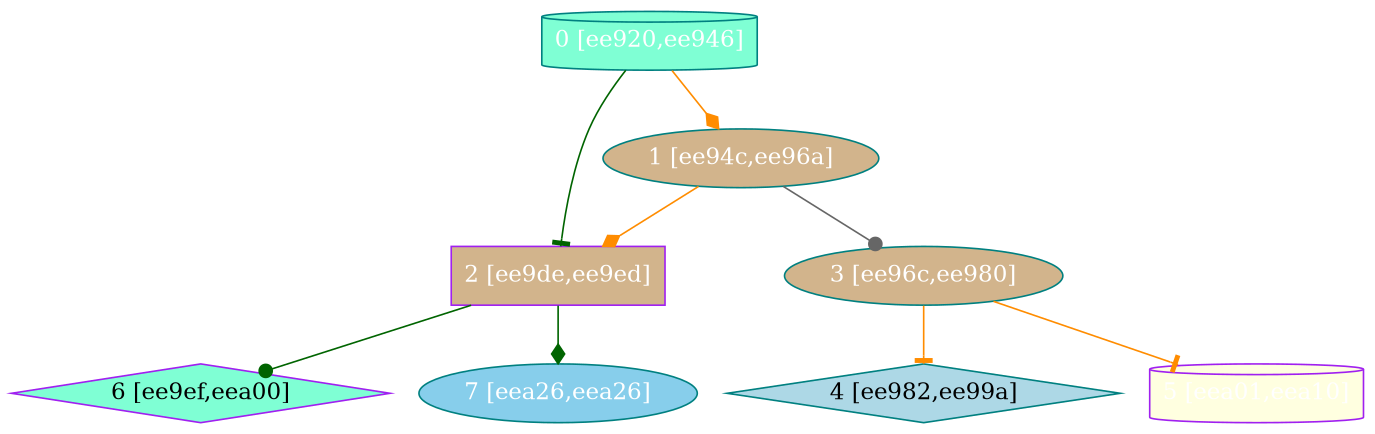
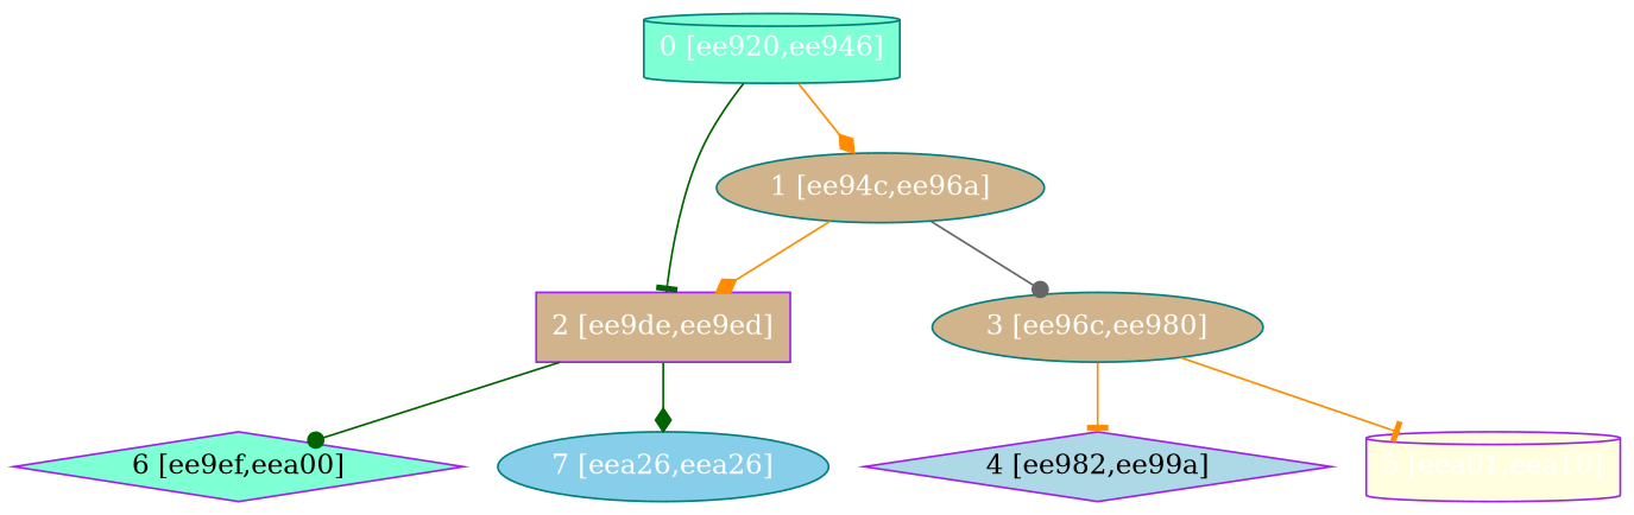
  digraph {
    node [fillcolor=tan fontcolor="#ffffff" shape=ellipse style=filled color=teal]
    edge [color=darkorange arrowhead=diamond]
    n1 [fillcolor=aquamarine label="0 [ee920,ee946]" shape=cylinder]
    n2 [label="1 [ee94c,ee96a]"]
    n3 [label="2 [ee9de,ee9ed]" shape=box color=purple]
    n4 [label="3 [ee96c,ee980]"]
    n5 [fillcolor=aquamarine fontcolor="#000000" label="6 [ee9ef,eea00]" shape=diamond color=purple]
    n6 [fillcolor=skyblue label="7 [eea26,eea26]"]
-   n7 [fillcolor=lightblue fontcolor="#000000" label="4 [ee982,ee99a]" shape=diamond]
+   n7 [fillcolor=lightblue fontcolor="#000000" label="4 [ee982,ee99a]" shape=diamond color=purple]
    n8 [fillcolor=lightyellow label="5 [eea01,eea10]" shape=cylinder color=purple]
    n1 -> n2
    n1 -> n3 [color=darkgreen arrowhead=tee]
    n2 -> n3
    n2 -> n4 [color=gray40 arrowhead=dot]
    n3 -> n5 [color=darkgreen arrowhead=dot]
    n3 -> n6 [color=darkgreen]
    n4 -> n7 [arrowhead=tee]
    n4 -> n8 [arrowhead=tee]
  }
